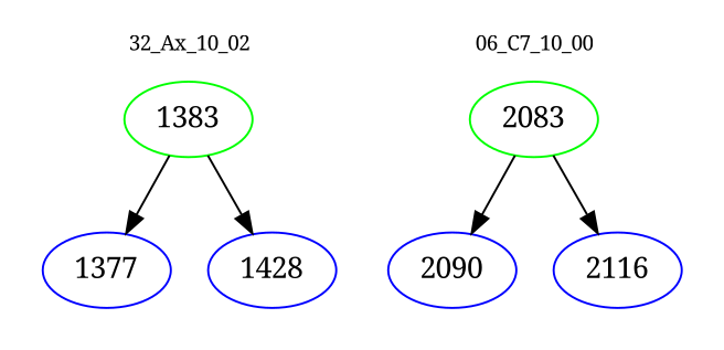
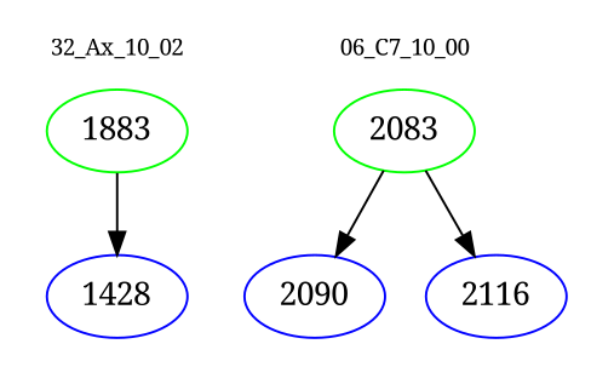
  digraph {
    fontname="Noto Serif"
    node [color=blue fontname="Noto Serif"]
    edge [color=black fontname="Noto Serif"]
-   n1 [color=green label=1383]
-   n2 [label=1377]
+   n1 [color=green label=1883]
    n3 [label=1428]
    n4 [color=green label=2083]
    n5 [label=2090]
    n6 [label=2116]
    subgraph cluster_1 {
      color=white
      fontsize=10
      label="32_Ax_10_02"
      n1
-     n2
      n3
    }
    subgraph cluster_2 {
      color=white
      fontsize=10
      label="06_C7_10_00"
      n4
      n5
      n6
    }
-   n1 -> n2
    n1 -> n3
    n4 -> n5
    n4 -> n6
  }
